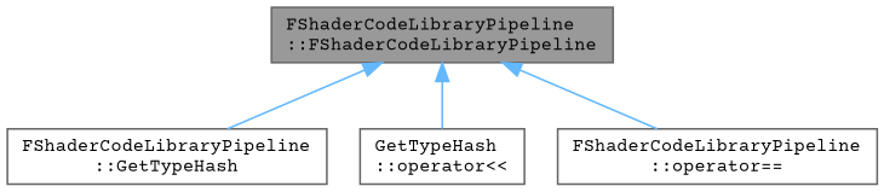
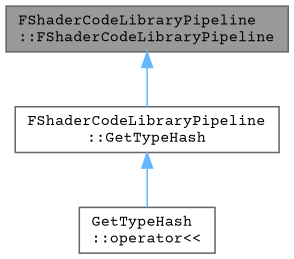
  digraph {
    fontname="Courier Prime"
    rankdir=TB
    node [color=grey40 fillcolor=white fontname="Courier Prime" fontsize=10 shape=box style=filled]
    edge [color=steelblue1 dir=back fontname="Courier Prime" fontsize=10 labelfontname=Helvetica labelfontsize=10 style=solid]
    n1 [color=gray40 fillcolor=grey60 fontcolor=black height=0.2 label="FShaderCodeLibraryPipeline\l::FShaderCodeLibraryPipeline" width=0.4]
    n2 [height=0.2 label="FShaderCodeLibraryPipeline\l::GetTypeHash" width=0.4]
    n3 [height=0.2 label="GetTypeHash\l::operator\<\<" width=0.4]
-   n4 [height=0.2 label="FShaderCodeLibraryPipeline\l::operator==" width=0.4]
    n1 -> n2
-   n1 -> n3
-   n1 -> n4
+   n2 -> n3
  }
